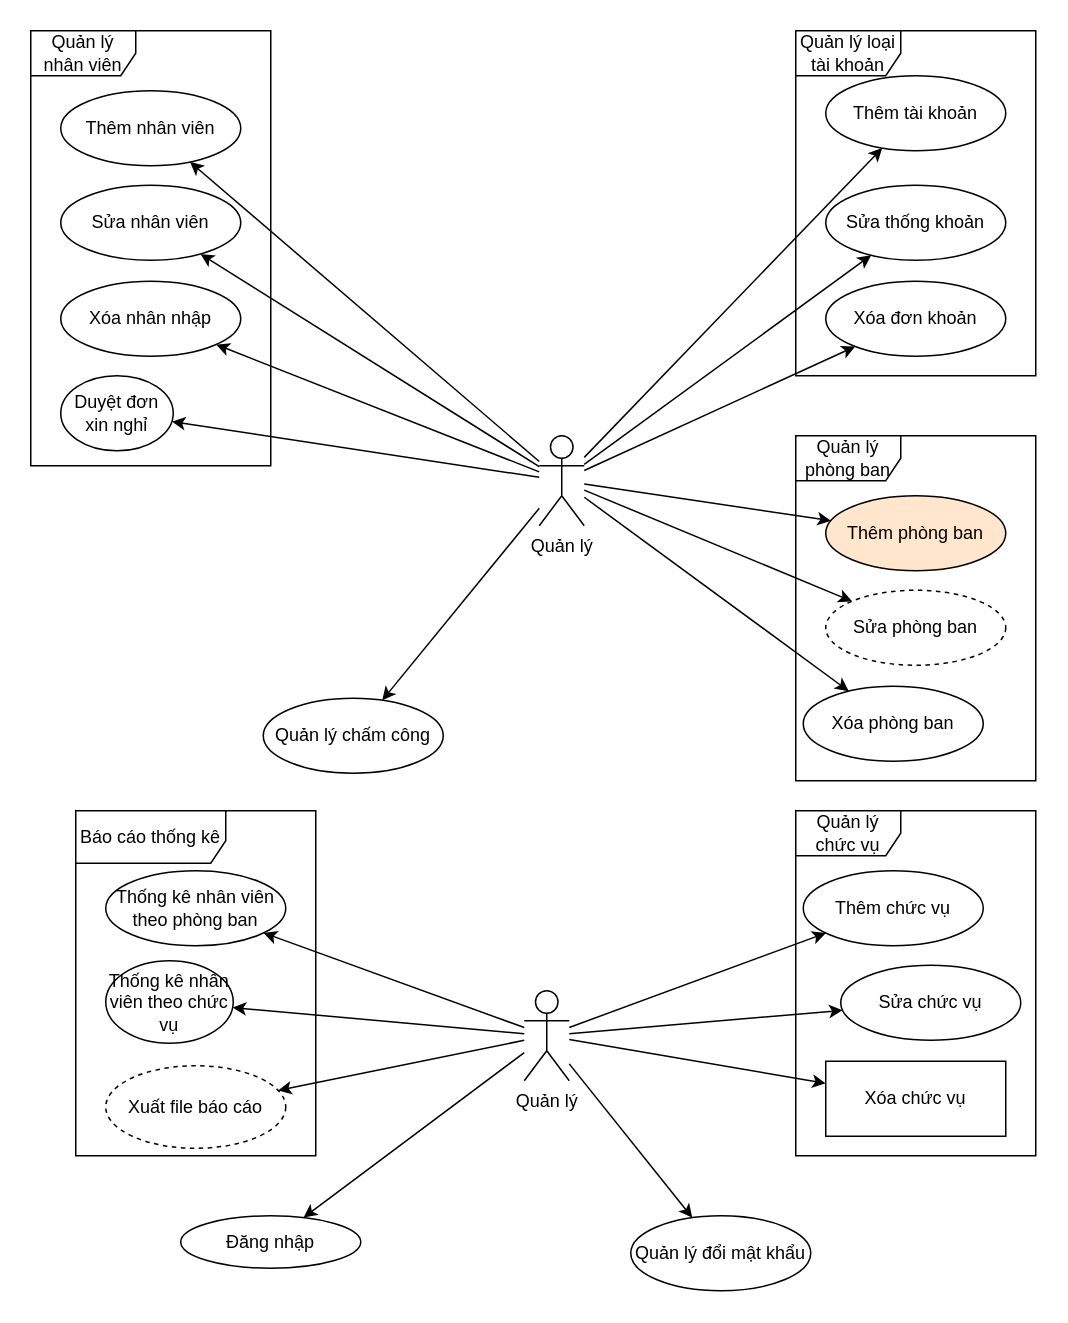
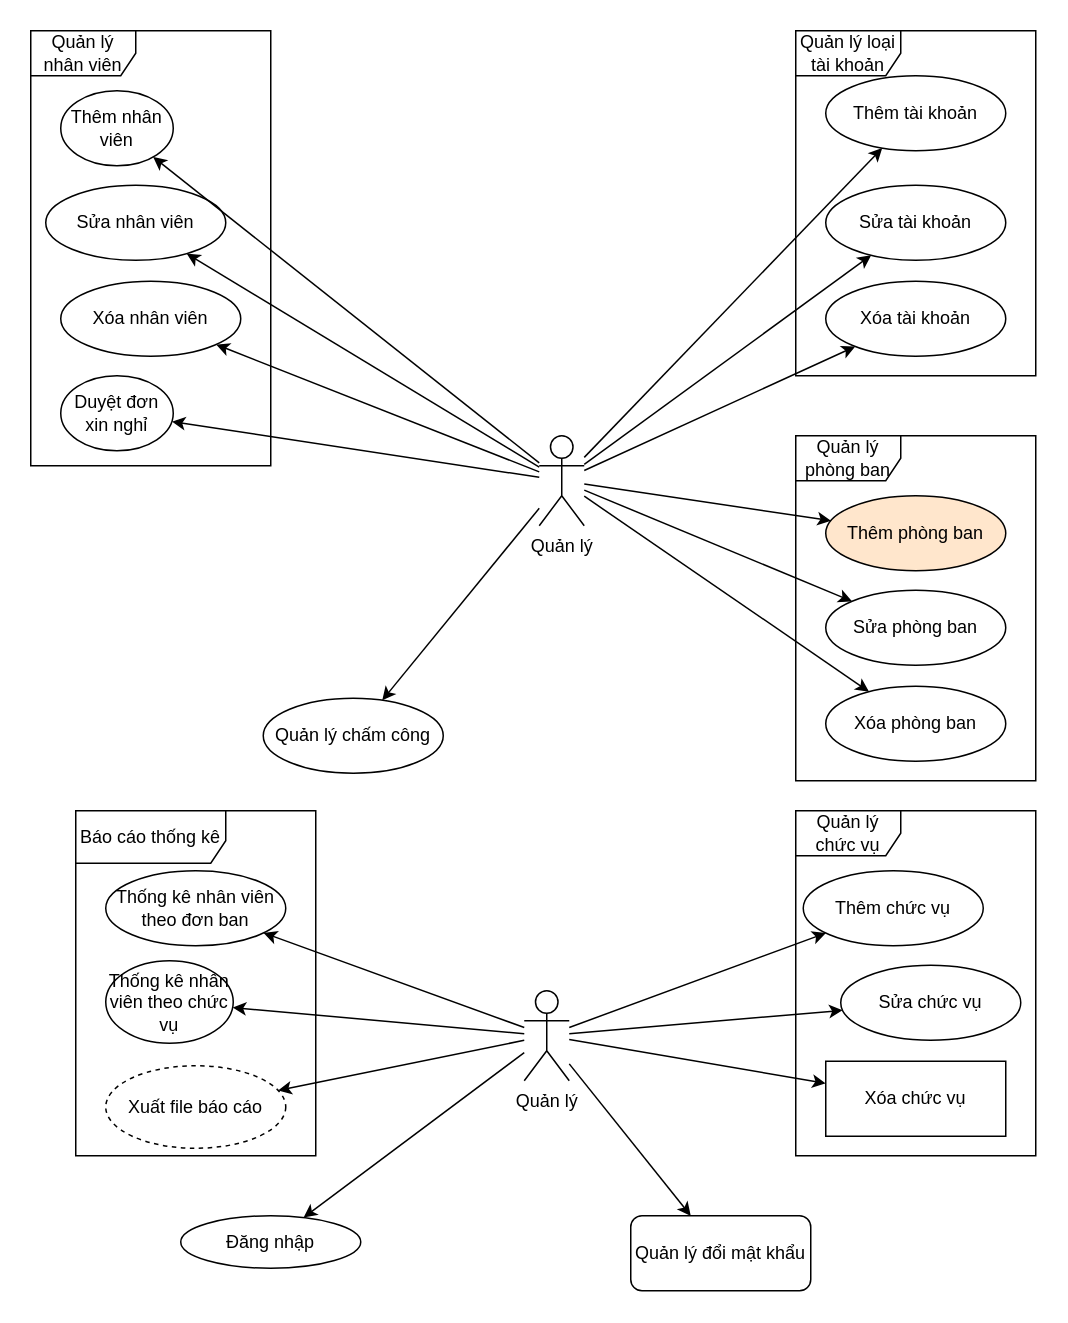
  <mxCell id="0" />
  <mxCell id="1" parent="0" />
  <mxCell id="2" value="Quản lý" style="shape=umlActor;verticalLabelPosition=bottom;verticalAlign=top;html=1;outlineConnect=0;" parent="1" vertex="1"><mxGeometry x="359" y="290" width="30" height="60" as="geometry" /></mxCell>
  <mxCell id="3" value="" style="group" parent="1" vertex="1" connectable="0"><mxGeometry x="20" y="20" width="160" height="290" as="geometry" /></mxCell>
  <mxCell id="4" value="Quản lý nhân viên" style="shape=umlFrame;whiteSpace=wrap;html=1;pointerEvents=0;width=70;height=30;" parent="3" vertex="1"><mxGeometry width="160" height="290" as="geometry" /></mxCell>
- <mxCell id="5" value="Thêm nhân viên" style="ellipse;whiteSpace=wrap;html=1;" parent="3" vertex="1"><mxGeometry x="20" y="40" width="120" height="50" as="geometry" /></mxCell>
- <mxCell id="6" value="Sửa nhân viên" style="ellipse;whiteSpace=wrap;html=1;" parent="3" vertex="1"><mxGeometry x="20" y="103" width="120" height="50" as="geometry" /></mxCell>
- <mxCell id="7" value="Xóa nhân nhập" style="ellipse;whiteSpace=wrap;html=1;" parent="3" vertex="1"><mxGeometry x="20" y="167" width="120" height="50" as="geometry" /></mxCell>
+ <mxCell id="5" value="Thêm nhân viên" style="ellipse;whiteSpace=wrap;html=1;" parent="3" vertex="1"><mxGeometry x="20" y="40" width="75" height="50" as="geometry" /></mxCell>
+ <mxCell id="6" value="Sửa nhân viên" style="ellipse;whiteSpace=wrap;html=1;" parent="3" vertex="1"><mxGeometry x="10" y="103" width="120" height="50" as="geometry" /></mxCell>
+ <mxCell id="7" value="Xóa nhân viên" style="ellipse;whiteSpace=wrap;html=1;" parent="3" vertex="1"><mxGeometry x="20" y="167" width="120" height="50" as="geometry" /></mxCell>
  <mxCell id="8" value="Duyệt đơn xin nghỉ" style="ellipse;whiteSpace=wrap;html=1;" parent="3" vertex="1"><mxGeometry x="20" y="230" width="75" height="50" as="geometry" /></mxCell>
  <mxCell id="9" value="" style="endArrow=classic;html=1;rounded=0;" parent="1" source="2" target="5" edge="1"><mxGeometry width="50" height="50" relative="1" as="geometry"><mxPoint x="350" y="390" as="sourcePoint" /><mxPoint x="400" y="340" as="targetPoint" /></mxGeometry></mxCell>
  <mxCell id="10" value="" style="endArrow=classic;html=1;rounded=0;" parent="1" source="2" target="6" edge="1"><mxGeometry width="50" height="50" relative="1" as="geometry"><mxPoint x="369" y="323" as="sourcePoint" /><mxPoint x="220" y="254" as="targetPoint" /></mxGeometry></mxCell>
  <mxCell id="11" value="" style="endArrow=classic;html=1;rounded=0;" parent="1" source="2" target="7" edge="1"><mxGeometry width="50" height="50" relative="1" as="geometry"><mxPoint x="369" y="328" as="sourcePoint" /><mxPoint x="236" y="307" as="targetPoint" /></mxGeometry></mxCell>
  <mxCell id="12" value="" style="group" parent="1" vertex="1" connectable="0"><mxGeometry x="530" y="20" width="160" height="230" as="geometry" /></mxCell>
  <mxCell id="13" value="Quản lý loại tài khoản" style="shape=umlFrame;whiteSpace=wrap;html=1;pointerEvents=0;width=70;height=30;" parent="12" vertex="1"><mxGeometry width="160" height="230" as="geometry" /></mxCell>
  <mxCell id="14" value="Thêm tài khoản" style="ellipse;whiteSpace=wrap;html=1;" parent="12" vertex="1"><mxGeometry x="20" y="30" width="120" height="50" as="geometry" /></mxCell>
- <mxCell id="15" value="Sửa thống khoản" style="ellipse;whiteSpace=wrap;html=1;" parent="12" vertex="1"><mxGeometry x="20" y="103" width="120" height="50" as="geometry" /></mxCell>
- <mxCell id="16" value="Xóa đơn khoản" style="ellipse;whiteSpace=wrap;html=1;" parent="12" vertex="1"><mxGeometry x="20" y="167" width="120" height="50" as="geometry" /></mxCell>
+ <mxCell id="15" value="Sửa tài khoản" style="ellipse;whiteSpace=wrap;html=1;" parent="12" vertex="1"><mxGeometry x="20" y="103" width="120" height="50" as="geometry" /></mxCell>
+ <mxCell id="16" value="Xóa tài khoản" style="ellipse;whiteSpace=wrap;html=1;" parent="12" vertex="1"><mxGeometry x="20" y="167" width="120" height="50" as="geometry" /></mxCell>
  <mxCell id="17" value="" style="endArrow=classic;html=1;rounded=0;" parent="1" source="2" target="14" edge="1"><mxGeometry width="50" height="50" relative="1" as="geometry"><mxPoint x="369" y="324" as="sourcePoint" /><mxPoint x="182" y="243" as="targetPoint" /></mxGeometry></mxCell>
  <mxCell id="18" value="" style="endArrow=classic;html=1;rounded=0;" parent="1" source="2" target="15" edge="1"><mxGeometry width="50" height="50" relative="1" as="geometry"><mxPoint x="399" y="322" as="sourcePoint" /><mxPoint x="552" y="244" as="targetPoint" /></mxGeometry></mxCell>
  <mxCell id="19" value="" style="endArrow=classic;html=1;rounded=0;" parent="1" source="2" target="16" edge="1"><mxGeometry width="50" height="50" relative="1" as="geometry"><mxPoint x="399" y="327" as="sourcePoint" /><mxPoint x="536" y="299" as="targetPoint" /></mxGeometry></mxCell>
  <mxCell id="20" value="" style="group" parent="1" vertex="1" connectable="0"><mxGeometry x="530" y="290" width="160" height="230" as="geometry" /></mxCell>
  <mxCell id="21" value="Quản lý phòng ban" style="shape=umlFrame;whiteSpace=wrap;html=1;pointerEvents=0;width=70;height=30;" parent="20" vertex="1"><mxGeometry width="160" height="230" as="geometry" /></mxCell>
  <mxCell id="22" value="Thêm phòng ban" style="ellipse;whiteSpace=wrap;html=1;fillColor=#ffe6cc;" parent="20" vertex="1"><mxGeometry x="20" y="40" width="120" height="50" as="geometry" /></mxCell>
- <mxCell id="23" value="Sửa phòng ban" style="ellipse;whiteSpace=wrap;html=1;dashed=1;" parent="20" vertex="1"><mxGeometry x="20" y="103" width="120" height="50" as="geometry" /></mxCell>
- <mxCell id="24" value="Xóa phòng ban" style="ellipse;whiteSpace=wrap;html=1;" parent="20" vertex="1"><mxGeometry x="5" y="167" width="120" height="50" as="geometry" /></mxCell>
+ <mxCell id="23" value="Sửa phòng ban" style="ellipse;whiteSpace=wrap;html=1;" parent="20" vertex="1"><mxGeometry x="20" y="103" width="120" height="50" as="geometry" /></mxCell>
+ <mxCell id="24" value="Xóa phòng ban" style="ellipse;whiteSpace=wrap;html=1;" parent="20" vertex="1"><mxGeometry x="20" y="167" width="120" height="50" as="geometry" /></mxCell>
  <mxCell id="25" value="" style="endArrow=classic;html=1;rounded=0;" parent="1" source="2" target="22" edge="1"><mxGeometry width="50" height="50" relative="1" as="geometry"><mxPoint x="399" y="323" as="sourcePoint" /><mxPoint x="580" y="240" as="targetPoint" /></mxGeometry></mxCell>
  <mxCell id="26" value="" style="endArrow=classic;html=1;rounded=0;" parent="1" source="2" target="23" edge="1"><mxGeometry width="50" height="50" relative="1" as="geometry"><mxPoint x="399" y="337" as="sourcePoint" /><mxPoint x="581" y="426" as="targetPoint" /></mxGeometry></mxCell>
  <mxCell id="27" value="" style="endArrow=classic;html=1;rounded=0;" parent="1" source="2" target="24" edge="1"><mxGeometry width="50" height="50" relative="1" as="geometry"><mxPoint x="399" y="341" as="sourcePoint" /><mxPoint x="591" y="486" as="targetPoint" /></mxGeometry></mxCell>
  <mxCell id="28" value="" style="group" parent="1" vertex="1" connectable="0"><mxGeometry x="50" y="540" width="160" height="230" as="geometry" /></mxCell>
  <mxCell id="29" value="Báo cáo thống kê" style="shape=umlFrame;whiteSpace=wrap;html=1;pointerEvents=0;width=100;height=35;" parent="28" vertex="1"><mxGeometry width="160" height="230" as="geometry" /></mxCell>
- <mxCell id="30" value="Thống kê nhân viên theo phòng ban" style="ellipse;whiteSpace=wrap;html=1;" parent="28" vertex="1"><mxGeometry x="20" y="40" width="120" height="50" as="geometry" /></mxCell>
+ <mxCell id="30" value="Thống kê nhân viên theo đơn ban" style="ellipse;whiteSpace=wrap;html=1;" parent="28" vertex="1"><mxGeometry x="20" y="40" width="120" height="50" as="geometry" /></mxCell>
  <mxCell id="31" value="Thống kê nhân viên theo chức vụ" style="ellipse;whiteSpace=wrap;html=1;" parent="28" vertex="1"><mxGeometry x="20" y="100" width="85" height="55" as="geometry" /></mxCell>
  <mxCell id="32" value="Xuất file báo cáo" style="ellipse;whiteSpace=wrap;html=1;dashed=1;" parent="28" vertex="1"><mxGeometry x="20" y="170" width="120" height="55" as="geometry" /></mxCell>
  <mxCell id="33" value="Quản lý" style="shape=umlActor;verticalLabelPosition=bottom;verticalAlign=top;html=1;outlineConnect=0;" parent="1" vertex="1"><mxGeometry x="349" y="660" width="30" height="60" as="geometry" /></mxCell>
  <mxCell id="34" value="" style="endArrow=classic;html=1;rounded=0;" parent="1" source="33" target="30" edge="1"><mxGeometry width="50" height="50" relative="1" as="geometry"><mxPoint x="340" y="680" as="sourcePoint" /><mxPoint x="390" y="630" as="targetPoint" /></mxGeometry></mxCell>
  <mxCell id="35" value="" style="endArrow=classic;html=1;rounded=0;" parent="1" source="33" target="31" edge="1"><mxGeometry width="50" height="50" relative="1" as="geometry"><mxPoint x="389" y="698" as="sourcePoint" /><mxPoint x="553" y="677" as="targetPoint" /></mxGeometry></mxCell>
  <mxCell id="36" value="" style="endArrow=classic;html=1;rounded=0;" parent="1" source="33" target="44" edge="1"><mxGeometry width="50" height="50" relative="1" as="geometry"><mxPoint x="340" y="680" as="sourcePoint" /><mxPoint x="536.379" y="622.166" as="targetPoint" /></mxGeometry></mxCell>
  <mxCell id="37" value="Đăng nhập" style="ellipse;whiteSpace=wrap;html=1;" parent="1" vertex="1"><mxGeometry x="120" y="810" width="120" height="35" as="geometry" /></mxCell>
- <mxCell id="38" value="Quản lý đổi mật khẩu" style="ellipse;whiteSpace=wrap;html=1;" parent="1" vertex="1"><mxGeometry x="420" y="810" width="120" height="50" as="geometry" /></mxCell>
+ <mxCell id="38" value="Quản lý đổi mật khẩu" style="whiteSpace=wrap;html=1;rounded=1;" parent="1" vertex="1"><mxGeometry x="420" y="810" width="120" height="50" as="geometry" /></mxCell>
  <mxCell id="39" value="" style="endArrow=classic;html=1;rounded=0;" parent="1" source="33" target="38" edge="1"><mxGeometry width="50" height="50" relative="1" as="geometry"><mxPoint x="365" y="730" as="sourcePoint" /><mxPoint x="337" y="820" as="targetPoint" /></mxGeometry></mxCell>
  <mxCell id="40" value="" style="endArrow=classic;html=1;rounded=0;" parent="1" source="33" target="37" edge="1"><mxGeometry width="50" height="50" relative="1" as="geometry"><mxPoint x="389" y="710" as="sourcePoint" /><mxPoint x="537" y="804" as="targetPoint" /></mxGeometry></mxCell>
  <mxCell id="41" value="" style="endArrow=classic;html=1;rounded=0;" parent="1" source="33" target="32" edge="1"><mxGeometry width="50" height="50" relative="1" as="geometry"><mxPoint x="359" y="699" as="sourcePoint" /><mxPoint x="199" y="683" as="targetPoint" /></mxGeometry></mxCell>
  <mxCell id="42" value="" style="group" parent="1" vertex="1" connectable="0"><mxGeometry x="530" y="540" width="160" height="230" as="geometry" /></mxCell>
  <mxCell id="43" value="Quản lý chức vụ" style="shape=umlFrame;whiteSpace=wrap;html=1;pointerEvents=0;width=70;height=30;" parent="42" vertex="1"><mxGeometry width="160" height="230" as="geometry" /></mxCell>
  <mxCell id="44" value="Thêm chức vụ" style="ellipse;whiteSpace=wrap;html=1;" parent="42" vertex="1"><mxGeometry x="5" y="40" width="120" height="50" as="geometry" /></mxCell>
  <mxCell id="45" value="Sửa chức vụ" style="ellipse;whiteSpace=wrap;html=1;" parent="42" vertex="1"><mxGeometry x="30" y="103" width="120" height="50" as="geometry" /></mxCell>
  <mxCell id="46" value="Xóa chức vụ" style="whiteSpace=wrap;html=1;rounded=0;" parent="42" vertex="1"><mxGeometry x="20" y="167" width="120" height="50" as="geometry" /></mxCell>
  <mxCell id="47" value="" style="endArrow=classic;html=1;rounded=0;" parent="1" source="2" target="8" edge="1"><mxGeometry width="50" height="50" relative="1" as="geometry"><mxPoint x="369" y="324" as="sourcePoint" /><mxPoint x="154" y="239" as="targetPoint" /></mxGeometry></mxCell>
  <mxCell id="48" value="" style="endArrow=classic;html=1;rounded=0;" parent="1" source="33" target="45" edge="1"><mxGeometry width="50" height="50" relative="1" as="geometry"><mxPoint x="389" y="695" as="sourcePoint" /><mxPoint x="574" y="631" as="targetPoint" /></mxGeometry></mxCell>
  <mxCell id="49" value="" style="endArrow=classic;html=1;rounded=0;" parent="1" source="33" target="46" edge="1"><mxGeometry width="50" height="50" relative="1" as="geometry"><mxPoint x="389" y="699" as="sourcePoint" /><mxPoint x="561" y="683" as="targetPoint" /></mxGeometry></mxCell>
  <mxCell id="50" value="Quản lý chấm công" style="ellipse;whiteSpace=wrap;html=1;" vertex="1" parent="1"><mxGeometry x="175" y="465" width="120" height="50" as="geometry" /></mxCell>
  <mxCell id="51" value="" style="endArrow=classic;html=1;rounded=0;" edge="1" parent="1" source="2" target="50"><mxGeometry width="50" height="50" relative="1" as="geometry"><mxPoint x="350" y="410" as="sourcePoint" /><mxPoint x="400" y="360" as="targetPoint" /></mxGeometry></mxCell>
